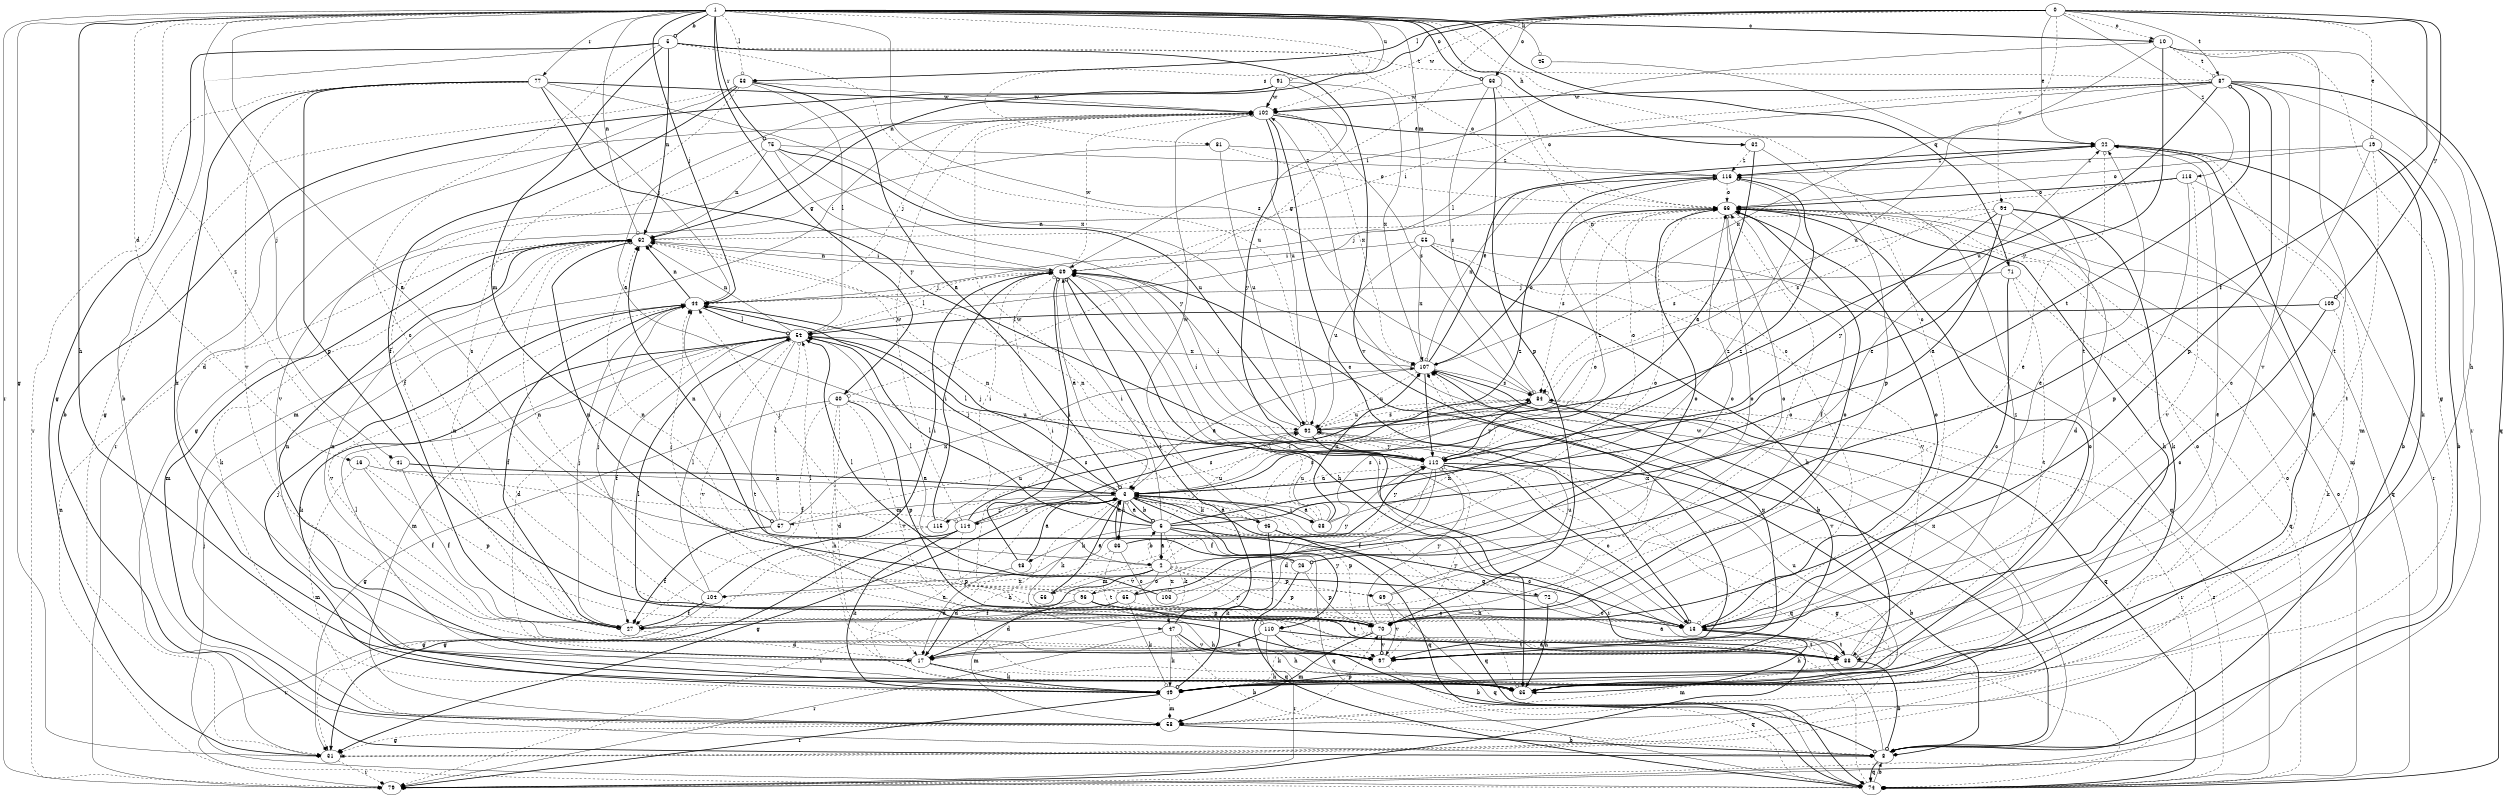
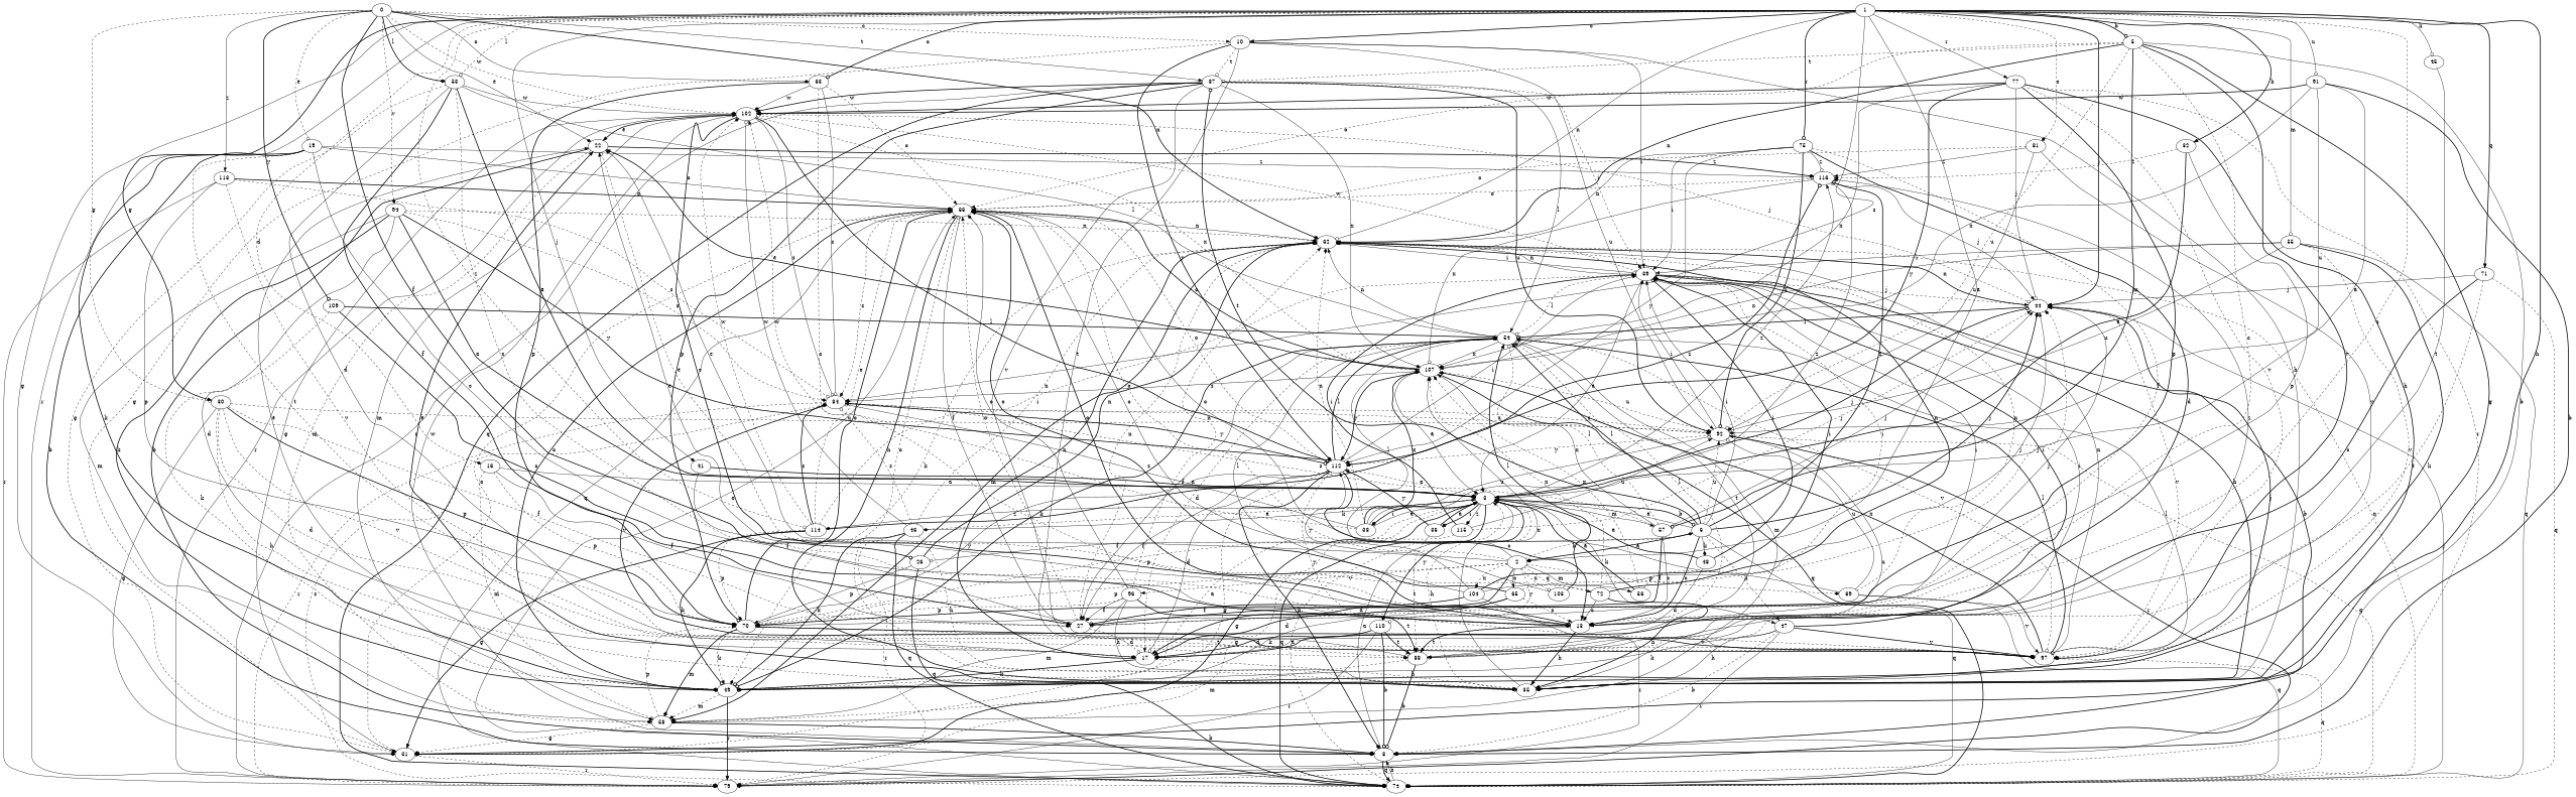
  strict digraph {
    edge [arrowhead=normal style=solid]
    0
    10
    19
    22
    26
    30
    53
    62
    63
    87
    94
    102
    109
    113
    31
    35
    92
    39
    88
    112
    13
    66
    116
    8
    49
    58
    70
    74
    17
    97
    27
    54
    3
    84
    79
    107
    44
    1
    2
    5
    16
    32
    41
    45
    55
    71
    75
    77
    81
    91
    114
    6
    56
    65
    69
    72
    96
    103
    104
    110
    57
    47
    48
    36
    38
    46
    115
    0 -> 10 [label=c style=dashed]
    0 -> 19 [arrowhead=odot label=e style=dashed]
    0 -> 22 [arrowhead=diamond label=e]
    0 -> 26 [arrowhead=odot label=f style=bold]
    0 -> 30 [arrowhead=odot label=g style=dashed]
    0 -> 53 [arrowhead=diamond label=l style=bold]
    0 -> 62 [arrowhead=diamond label=n style=bold]
    0 -> 63 [arrowhead=diamond label=o]
    0 -> 87 [label=t]
    0 -> 94 [arrowhead=diamond label=v style=dashed]
    0 -> 102 [arrowhead=diamond label=w style=dashed]
    0 -> 109 [arrowhead=odot label=y style=bold]
    0 -> 113 [label=z]
    10 -> 87 [arrowhead=odot label=t style=dashed]
    10 -> 31 [label=g style=dashed]
    10 -> 35 [arrowhead=diamond label=h]
    10 -> 92 [label=u]
    10 -> 39 [label=i]
    10 -> 88 [arrowhead=odot label=t]
    10 -> 112 [arrowhead=diamond label=y style=bold]
    19 -> 88 [arrowhead=diamond label=t style=dashed]
    19 -> 13 [label=c]
    19 -> 66 [arrowhead=diamond label=o]
    19 -> 116 [arrowhead=odot label=z]
    19 -> 8 [arrowhead=diamond label=b style=bold]
    19 -> 49 [arrowhead=odot label=k style=bold]
    22 -> 116 [arrowhead=diamond label=z style=bold]
    22 -> 8 [label=b style=bold]
    22 -> 58 [label=m style=dashed]
    26 -> 62 [label=n style=bold]
    26 -> 70 [label=p]
    26 -> 74 [arrowhead=diamond label=q style=bold]
    30 -> 31 [arrowhead=diamond label=g]
    30 -> 35 [arrowhead=odot label=h style=dashed]
    30 -> 92 [arrowhead=diamond label=u style=dashed]
    30 -> 70 [label=p style=bold]
    30 -> 17 [label=d style=dashed]
    30 -> 97 [arrowhead=diamond label=v style=dashed]
    30 -> 27 [arrowhead=diamond label=f style=dashed]
    53 -> 102 [arrowhead=diamond label=w]
    53 -> 31 [label=g style=dashed]
    53 -> 13 [arrowhead=diamond label=c style=dashed]
    53 -> 17 [arrowhead=odot label=d]
    53 -> 27 [label=f style=bold]
    53 -> 54 [arrowhead=odot label=l]
    53 -> 3 [arrowhead=odot label=a style=bold]
    62 -> 39 [arrowhead=odot label=i]
    62 -> 49 [arrowhead=diamond label=k style=dashed]
    62 -> 58 [arrowhead=diamond label=m style=bold]
    63 -> 102 [arrowhead=diamond label=w]
    63 -> 13 [arrowhead=odot label=c style=dashed]
    63 -> 66 [label=o style=dashed]
    63 -> 70 [arrowhead=odot label=p style=bold]
    63 -> 84 [arrowhead=odot label=s]
    87 -> 102 [arrowhead=diamond label=w style=bold]
    87 -> 92 [arrowhead=odot label=u style=bold]
    87 -> 39 [arrowhead=diamond label=i style=dashed]
    87 -> 70 [arrowhead=odot label=p style=bold]
    87 -> 74 [arrowhead=odot label=q style=bold]
    87 -> 97 [arrowhead=odot label=v]
    87 -> 54 [label=l]
    87 -> 79 [label=r]
    87 -> 107 [arrowhead=diamond label=x]
    94 -> 62 [arrowhead=diamond label=n style=dashed]
    94 -> 112 [arrowhead=odot label=y style=bold]
    94 -> 49 [arrowhead=odot label=k style=bold]
    94 -> 58 [arrowhead=diamond label=m]
    94 -> 17 [arrowhead=diamond label=d]
    94 -> 3 [arrowhead=odot label=a style=bold]
    94 -> 84 [arrowhead=diamond label=s style=dashed]
    102 -> 22 [label=e style=bold]
    102 -> 31 [arrowhead=diamond label=g]
    102 -> 112 [arrowhead=odot label=y style=bold]
    102 -> 13 [arrowhead=odot label=c style=bold]
    102 -> 58 [arrowhead=diamond label=m]
    102 -> 84 [arrowhead=odot label=s]
    102 -> 79 [arrowhead=diamond label=r]
    102 -> 107 [label=x style=dashed]
    102 -> 44 [arrowhead=odot label=j style=dashed]
    109 -> 13 [arrowhead=diamond label=c style=bold]
    109 -> 49 [arrowhead=diamond label=k style=dashed]
    109 -> 54 [arrowhead=diamond label=l style=bold]
    113 -> 66 [label=o style=bold]
    113 -> 70 [arrowhead=diamond label=p]
    113 -> 97 [arrowhead=odot label=v style=dashed]
    113 -> 84 [arrowhead=odot label=s style=dashed]
    113 -> 79 [arrowhead=odot label=r]
    31 -> 66 [label=o style=dashed]
    31 -> 79 [arrowhead=diamond label=r style=dashed]
    35 -> 22 [label=e style=bold]
    35 -> 92 [label=u]
    35 -> 66 [arrowhead=odot label=o style=dashed]
    35 -> 54 [arrowhead=odot label=l]
    35 -> 107 [label=x]
    92 -> 39 [arrowhead=diamond label=i]
    92 -> 112 [arrowhead=diamond label=y style=dashed]
    92 -> 74 [label=q style=dashed]
    92 -> 84 [arrowhead=diamond label=s style=dashed]
    92 -> 79 [arrowhead=diamond label=r style=bold]
    39 -> 62 [label=n]
    39 -> 102 [arrowhead=odot label=w style=dashed]
    39 -> 35 [arrowhead=diamond label=h style=bold]
    39 -> 8 [label=b style=bold]
    39 -> 54 [arrowhead=odot label=l style=dashed]
    39 -> 3 [arrowhead=diamond label=a]
    39 -> 44 [label=j style=dashed]
    88 -> 39 [arrowhead=diamond label=i]
    88 -> 116 [arrowhead=diamond label=z]
    88 -> 8 [arrowhead=odot label=b style=bold]
    88 -> 58 [arrowhead=diamond label=m style=dashed]
    112 -> 31 [arrowhead=odot label=g style=dashed]
    112 -> 39 [label=i]
    112 -> 13 [label=c style=bold]
    112 -> 66 [label=o style=dashed]
    112 -> 8 [arrowhead=diamond label=b style=bold]
    112 -> 17 [arrowhead=odot label=d]
    112 -> 27 [arrowhead=diamond label=f]
    112 -> 54 [arrowhead=odot label=l style=bold]
    112 -> 3 [arrowhead=odot label=a style=dashed]
    13 -> 22 [label=e]
    13 -> 35 [label=h style=bold]
    13 -> 39 [arrowhead=diamond label=i]
    13 -> 88 [label=t style=bold]
    13 -> 66 [label=o style=bold]
    13 -> 54 [label=l style=dashed]
    66 -> 62 [arrowhead=odot label=n]
    66 -> 35 [label=h style=bold]
    66 -> 74 [arrowhead=diamond label=q]
    66 -> 27 [arrowhead=diamond label=f]
    66 -> 84 [arrowhead=diamond label=s style=dashed]
    116 -> 66 [label=o style=dashed]
    116 -> 107 [arrowhead=odot label=x]
    116 -> 44 [label=j]
    8 -> 102 [label=w]
    8 -> 74 [label=q style=bold]
    8 -> 3 [label=a]
    49 -> 22 [label=e]
    49 -> 66 [arrowhead=odot label=o style=bold]
    49 -> 58 [arrowhead=diamond label=m style=dashed]
    49 -> 3 [label=a style=dashed]
    49 -> 79 [label=r style=bold]
    49 -> 44 [label=j style=bold]
    58 -> 31 [arrowhead=diamond label=g style=dashed]
    58 -> 8 [arrowhead=diamond label=b style=bold]
    58 -> 70 [label=p style=dashed]
    70 -> 88 [label=t style=dashed]
    70 -> 112 [arrowhead=odot label=y]
    70 -> 66 [label=o style=bold]
    70 -> 49 [label=k style=dashed]
    70 -> 58 [arrowhead=diamond label=m style=bold]
    70 -> 97 [arrowhead=odot label=v style=bold]
    74 -> 62 [label=n style=dashed]
    74 -> 66 [label=o]
    74 -> 8 [label=b]
    74 -> 3 [label=a style=dashed]
    74 -> 84 [arrowhead=diamond label=s style=dashed]
    74 -> 44 [arrowhead=odot label=j]
    17 -> 62 [arrowhead=odot label=n style=bold]
    17 -> 35 [label=h style=dashed]
    17 -> 49 [arrowhead=odot label=k style=bold]
    97 -> 62 [arrowhead=diamond label=n]
    97 -> 112 [arrowhead=odot label=y style=dashed]
    97 -> 74 [arrowhead=odot label=q style=dashed]
    97 -> 54 [arrowhead=diamond label=l style=bold]
    97 -> 107 [arrowhead=diamond label=x style=bold]
    27 -> 62 [label=n style=dashed]
    27 -> 66 [label=o style=dashed]
    27 -> 17 [arrowhead=odot label=d style=dashed]
    27 -> 44 [label=j]
    54 -> 62 [label=n]
    54 -> 88 [label=t]
    54 -> 49 [arrowhead=odot label=k style=bold]
    54 -> 58 [arrowhead=odot label=m]
    54 -> 17 [label=d style=dashed]
    54 -> 97 [arrowhead=odot label=v style=dashed]
    54 -> 27 [arrowhead=diamond label=f]
    54 -> 107 [arrowhead=odot label=x]
    3 -> 31 [arrowhead=diamond label=g style=bold]
    3 -> 35 [label=h style=dashed]
    3 -> 116 [label=z]
    3 -> 70 [arrowhead=odot label=p style=dashed]
    3 -> 74 [arrowhead=diamond label=q style=bold]
    3 -> 44 [arrowhead=odot label=j style=bold]
    3 -> 114 [arrowhead=diamond label=z]
    3 -> 6 [arrowhead=odot label=b style=bold]
    3 -> 110 [arrowhead=diamond label=y style=bold]
    3 -> 57 [label=m]
    3 -> 47 [label=k]
    3 -> 36 [arrowhead=diamond label=i style=bold]
    3 -> 38 [arrowhead=diamond label=i style=bold]
    3 -> 46 [arrowhead=diamond label=k]
    3 -> 115 [arrowhead=diamond label=z]
    84 -> 92 [arrowhead=odot label=u style=dashed]
    84 -> 112 [arrowhead=odot label=y style=bold]
    84 -> 97 [label=v style=bold]
    84 -> 79 [arrowhead=diamond label=r style=dashed]
    107 -> 22 [label=e style=bold]
    107 -> 92 [arrowhead=diamond label=u style=dashed]
    107 -> 112 [label=y style=bold]
    107 -> 66 [arrowhead=diamond label=o style=bold]
    107 -> 74 [arrowhead=diamond label=q style=bold]
    107 -> 3 [arrowhead=diamond label=a]
    107 -> 84 [arrowhead=diamond label=s]
    44 -> 62 [arrowhead=diamond label=n style=bold]
    44 -> 97 [arrowhead=diamond label=v style=dashed]
-   44 -> 27 [arrowhead=odot label=f style=bold]
    44 -> 54 [arrowhead=odot label=l style=bold]
    1 -> 10 [label=c style=bold]
    1 -> 30 [label=g style=bold]
    1 -> 53 [arrowhead=odot label=l style=dashed]
    1 -> 62 [arrowhead=odot label=n]
    1 -> 63 [arrowhead=odot label=o style=bold]
    1 -> 31 [arrowhead=diamond label=g]
    1 -> 35 [arrowhead=diamond label=h style=bold]
    1 -> 13 [label=c style=dashed]
    1 -> 84 [label=s]
    1 -> 79 [label=r]
    1 -> 44 [label=j style=bold]
    1 -> 2 [arrowhead=diamond label=a]
    1 -> 5 [arrowhead=odot label=b style=bold]
    1 -> 16 [arrowhead=diamond label=d style=dashed]
    1 -> 32 [label=h style=bold]
    1 -> 41 [arrowhead=diamond label=j]
    1 -> 45 [arrowhead=odot label=k]
    1 -> 55 [arrowhead=odot label=m]
    1 -> 71 [label=q style=bold]
    1 -> 75 [arrowhead=odot label=r style=bold]
    1 -> 77 [label=r]
    1 -> 81 [arrowhead=diamond label=s style=dashed]
    1 -> 91 [arrowhead=odot label=u]
    1 -> 114 [arrowhead=odot label=z style=dashed]
    2 -> 22 [label=e]
    2 -> 66 [label=o style=dashed]
    2 -> 70 [arrowhead=odot label=p style=dashed]
    2 -> 17 [label=d style=bold]
    2 -> 54 [label=l]
    2 -> 6 [arrowhead=diamond label=b style=dashed]
    2 -> 56 [label=m]
    2 -> 65 [label=o]
    2 -> 69 [arrowhead=diamond label=p style=dashed]
    2 -> 72 [label=q style=dashed]
    2 -> 96 [label=v style=dashed]
    2 -> 103 [arrowhead=odot label=x style=dashed]
    2 -> 104 [arrowhead=diamond label=x style=dashed]
    2 -> 110 [arrowhead=odot label=y style=dashed]
    5 -> 62 [label=n style=bold]
    5 -> 87 [arrowhead=odot label=t style=dashed]
    5 -> 31 [arrowhead=diamond label=g style=bold]
    5 -> 92 [arrowhead=odot label=u style=dashed]
    5 -> 13 [arrowhead=diamond label=c style=dashed]
    5 -> 66 [label=o style=dashed]
    5 -> 8 [arrowhead=diamond label=b]
    5 -> 97 [label=v style=bold]
    5 -> 57 [arrowhead=odot label=m style=bold]
    16 -> 58 [arrowhead=odot label=m style=dashed]
    16 -> 70 [arrowhead=odot label=p style=dashed]
    16 -> 27 [label=f]
    16 -> 3 [label=a]
    32 -> 116 [label=z style=dashed]
    32 -> 70 [label=p]
    32 -> 3 [label=a style=bold]
    41 -> 27 [arrowhead=odot label=f]
    41 -> 3 [arrowhead=diamond label=a style=bold]
    45 -> 88 [arrowhead=odot label=t]
    55 -> 92 [arrowhead=odot label=u]
    55 -> 39 [label=i]
    55 -> 49 [arrowhead=odot label=k style=bold]
    55 -> 74 [arrowhead=odot label=q]
    55 -> 97 [arrowhead=odot label=v style=dashed]
    55 -> 107 [label=x]
    71 -> 88 [label=t style=dashed]
    71 -> 13 [label=c style=bold]
    71 -> 74 [label=q style=dashed]
    71 -> 44 [arrowhead=diamond label=j]
    75 -> 62 [arrowhead=odot label=n]
    75 -> 92 [arrowhead=odot label=u style=bold]
    75 -> 39 [label=i]
    75 -> 112 [arrowhead=diamond label=y]
    75 -> 116 [arrowhead=odot label=z]
+   75 -> 17 [arrowhead=odot label=d style=bold]
    75 -> 27 [arrowhead=odot label=f style=dashed]
    77 -> 102 [arrowhead=diamond label=w style=bold]
    77 -> 35 [label=h style=bold]
    77 -> 112 [arrowhead=odot label=y style=bold]
    77 -> 70 [label=p style=bold]
    77 -> 97 [arrowhead=diamond label=v style=dashed]
    77 -> 79 [arrowhead=odot label=r style=dashed]
    77 -> 107 [arrowhead=diamond label=x]
    77 -> 44 [arrowhead=odot label=j]
    81 -> 92 [arrowhead=diamond label=u]
    81 -> 66 [label=o style=dashed]
    81 -> 116 [label=z]
    81 -> 97 [arrowhead=odot label=v]
    91 -> 102 [label=w style=bold]
    91 -> 92 [arrowhead=diamond label=u]
    91 -> 8 [arrowhead=diamond label=b style=bold]
    91 -> 3 [arrowhead=odot label=a]
    91 -> 107 [arrowhead=odot label=x]
    114 -> 102 [arrowhead=diamond label=w style=dashed]
    114 -> 31 [label=g style=bold]
    114 -> 39 [label=i style=dashed]
    114 -> 66 [arrowhead=odot label=o style=dashed]
    114 -> 116 [arrowhead=odot label=z style=bold]
    114 -> 49 [arrowhead=odot label=k style=bold]
    114 -> 70 [arrowhead=diamond label=p style=dashed]
    114 -> 84 [arrowhead=odot label=s style=bold]
    6 -> 26 [arrowhead=odot label=f]
    6 -> 87 [arrowhead=odot label=t style=bold]
    6 -> 92 [label=u style=dashed]
    6 -> 39 [label=i]
    6 -> 13 [label=c style=bold]
    6 -> 116 [arrowhead=odot label=z style=bold]
    6 -> 74 [arrowhead=odot label=q]
    6 -> 54 [arrowhead=diamond label=l style=bold]
    6 -> 3 [arrowhead=odot label=a]
    6 -> 44 [arrowhead=diamond label=j style=bold]
    6 -> 2 [arrowhead=diamond label=a style=bold]
    6 -> 47 [label=k style=dashed]
    6 -> 48 [arrowhead=diamond label=k]
    56 -> 39 [arrowhead=odot label=i style=dashed]
    56 -> 3 [arrowhead=diamond label=a style=bold]
    56 -> 107 [arrowhead=diamond label=x style=dashed]
    65 -> 13 [label=c style=dashed]
    65 -> 66 [label=o style=bold]
    65 -> 49 [arrowhead=odot label=k]
    65 -> 17 [label=d style=bold]
    65 -> 44 [arrowhead=diamond label=j style=dashed]
    69 -> 62 [label=n style=dashed]
    69 -> 92 [arrowhead=odot label=u]
    69 -> 66 [arrowhead=odot label=o]
    69 -> 74 [arrowhead=odot label=q]
    69 -> 97 [label=v]
    72 -> 22 [arrowhead=odot label=e style=dashed]
    72 -> 62 [arrowhead=odot label=n style=bold]
    72 -> 35 [label=h style=bold]
    72 -> 13 [arrowhead=diamond label=c]
    72 -> 107 [arrowhead=diamond label=x style=dashed]
    96 -> 62 [label=n style=dashed]
    96 -> 35 [arrowhead=odot label=h]
    96 -> 88 [arrowhead=diamond label=t style=bold]
    96 -> 66 [arrowhead=diamond label=o]
    96 -> 58 [arrowhead=odot label=m]
    96 -> 70 [label=p style=dashed]
    96 -> 27 [arrowhead=diamond label=f]
    103 -> 66 [arrowhead=odot label=o]
    103 -> 54 [label=l style=bold]
    104 -> 39 [arrowhead=odot label=i style=bold]
    104 -> 112 [label=y]
    104 -> 27 [arrowhead=odot label=f style=bold]
    104 -> 54 [arrowhead=odot label=l]
    104 -> 79 [label=r]
    104 -> 44 [label=j]
    110 -> 88 [label=t style=bold]
    110 -> 8 [arrowhead=odot label=b style=bold]
    110 -> 17 [arrowhead=diamond label=d style=bold]
    110 -> 79 [arrowhead=odot label=r]
-   36 -> 13 [arrowhead=odot label=c]
+   57 -> 13 [arrowhead=odot label=c]
    57 -> 27 [arrowhead=diamond label=f style=bold]
    57 -> 54 [arrowhead=odot label=l style=dashed]
    57 -> 84 [arrowhead=odot label=s style=dashed]
    57 -> 107 [label=x]
    57 -> 44 [label=j]
    47 -> 35 [arrowhead=odot label=h]
    47 -> 39 [arrowhead=odot label=i style=bold]
    47 -> 8 [label=b style=dashed]
    47 -> 49 [label=k]
    47 -> 97 [arrowhead=diamond label=v style=bold]
    47 -> 79 [arrowhead=diamond label=r]
    48 -> 39 [arrowhead=odot label=i style=bold]
    48 -> 17 [arrowhead=diamond label=d]
    48 -> 3 [arrowhead=diamond label=a style=bold]
    36 -> 88 [label=t style=dashed]
    36 -> 112 [label=y style=bold]
    36 -> 3 [label=a style=bold]
-   36 -> 79 [label=r style=dashed]
+   46 -> 79 [label=r style=dashed]
    38 -> 62 [arrowhead=diamond label=n style=dashed]
    38 -> 102 [label=w style=dashed]
    38 -> 92 [arrowhead=odot label=u]
    38 -> 116 [arrowhead=odot label=z]
    38 -> 3 [arrowhead=odot label=a]
    38 -> 84 [arrowhead=odot label=s]
    38 -> 107 [arrowhead=diamond label=x style=bold]
    46 -> 62 [arrowhead=odot label=n style=dashed]
    46 -> 102 [arrowhead=odot label=w]
    46 -> 35 [arrowhead=odot label=h style=dashed]
    46 -> 49 [arrowhead=odot label=k style=bold]
    46 -> 74 [arrowhead=diamond label=q style=bold]
    46 -> 3 [label=a style=dashed]
    46 -> 84 [arrowhead=odot label=s style=dashed]
    115 -> 31 [label=g style=dashed]
    115 -> 92 [label=u]
    115 -> 39 [label=i style=bold]
    115 -> 44 [label=j style=dashed]
  }
